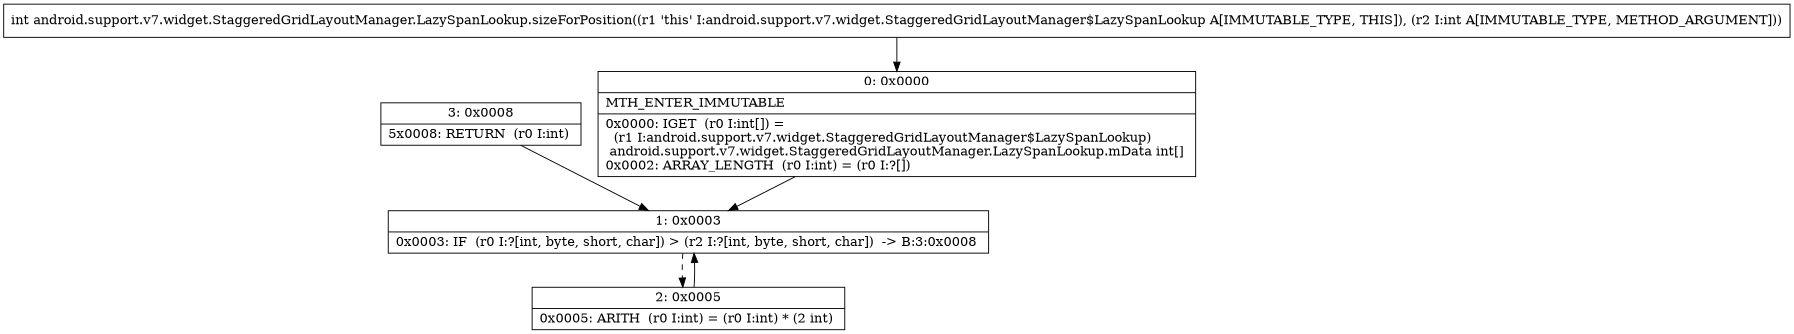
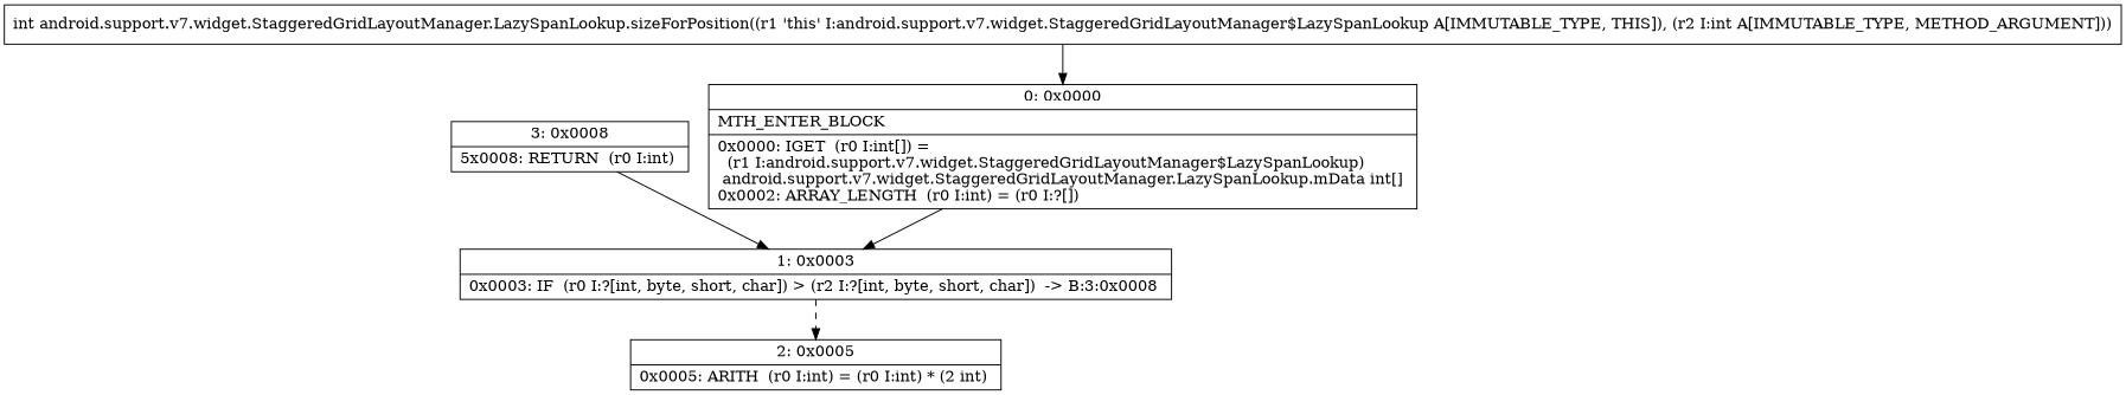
  digraph {
    node [shape=record]
-   n1 [label="{0\:\ 0x0000|MTH_ENTER_IMMUTABLE\l|0x0000: IGET  (r0 I:int[]) = \l  (r1 I:android.support.v7.widget.StaggeredGridLayoutManager$LazySpanLookup)\l android.support.v7.widget.StaggeredGridLayoutManager.LazySpanLookup.mData int[] \l0x0002: ARRAY_LENGTH  (r0 I:int) = (r0 I:?[]) \l}"]
+   n1 [label="{0\:\ 0x0000|MTH_ENTER_BLOCK\l|0x0000: IGET  (r0 I:int[]) = \l  (r1 I:android.support.v7.widget.StaggeredGridLayoutManager$LazySpanLookup)\l android.support.v7.widget.StaggeredGridLayoutManager.LazySpanLookup.mData int[] \l0x0002: ARRAY_LENGTH  (r0 I:int) = (r0 I:?[]) \l}"]
    n2 [label="{1\:\ 0x0003|0x0003: IF  (r0 I:?[int, byte, short, char]) \> (r2 I:?[int, byte, short, char])  \-\> B:3:0x0008 \l}"]
    n3 [label="{2\:\ 0x0005|0x0005: ARITH  (r0 I:int) = (r0 I:int) * (2 int) \l}"]
    n4 [label="{3\:\ 0x0008|5x0008: RETURN  (r0 I:int) \l}"]
    n5 [label="{int android.support.v7.widget.StaggeredGridLayoutManager.LazySpanLookup.sizeForPosition((r1 'this' I:android.support.v7.widget.StaggeredGridLayoutManager$LazySpanLookup A[IMMUTABLE_TYPE, THIS]), (r2 I:int A[IMMUTABLE_TYPE, METHOD_ARGUMENT])) }"]
    n1 -> n2
    n2 -> n3 [style=dashed]
-   n3 -> n2
    n4 -> n2
    n5 -> n1
  }
